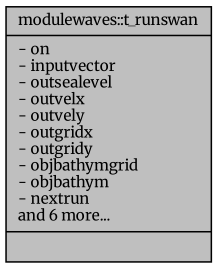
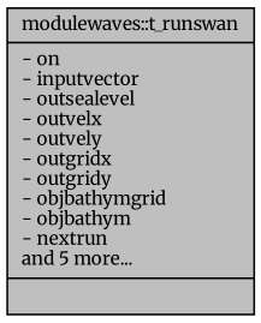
  digraph {
    fontname=Merriweather
-   n1 [color=black fillcolor=grey75 fontcolor=black fontname=Merriweather fontsize=10 height=0.2 label="{modulewaves::t_runswan\n|- on\l- inputvector\l- outsealevel\l- outvelx\l- outvely\l- outgridx\l- outgridy\l- objbathymgrid\l- objbathym\l- nextrun\land 6 more...\l|}" shape=record style=filled width=0.4]
+   n1 [color=black fillcolor=grey75 fontcolor=black fontname=Merriweather fontsize=10 height=0.2 label="{modulewaves::t_runswan\n|- on\l- inputvector\l- outsealevel\l- outvelx\l- outvely\l- outgridx\l- outgridy\l- objbathymgrid\l- objbathym\l- nextrun\land 5 more...\l|}" shape=record style=filled width=0.4]
  }
